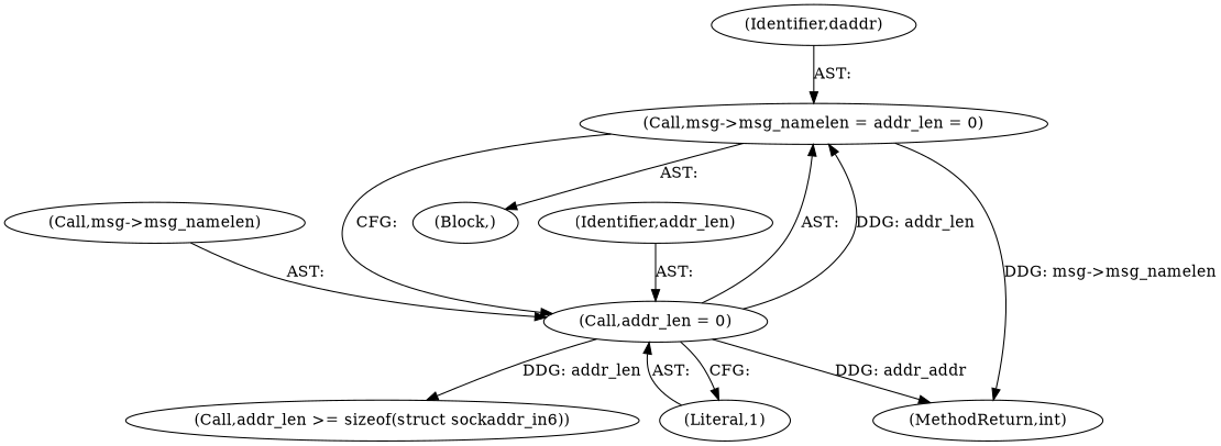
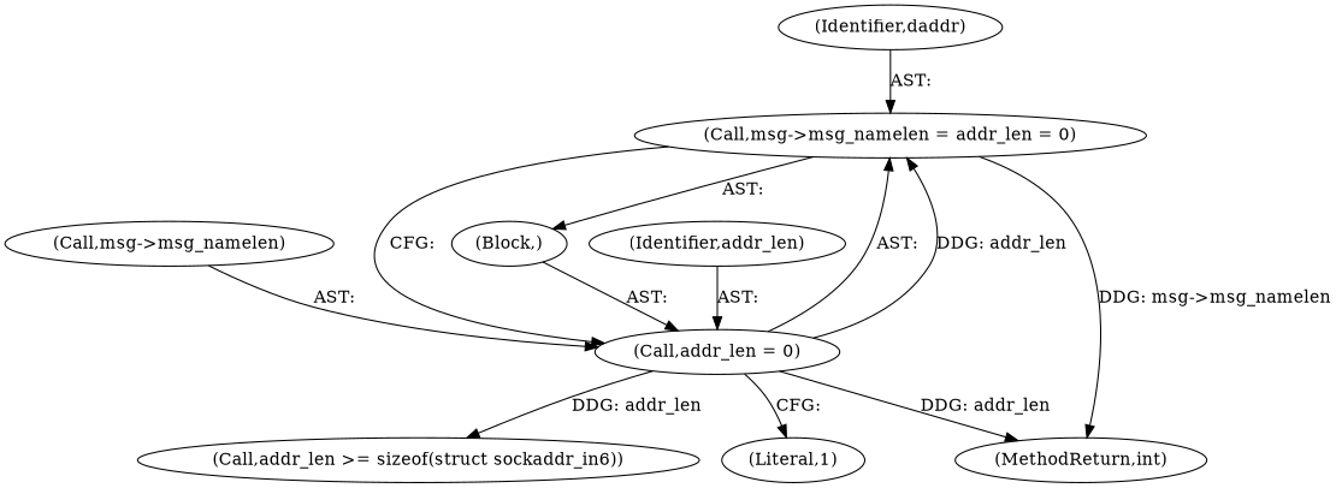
  digraph {
    n1 [label="(Call,msg->msg_namelen = addr_len = 0)"]
    n2 [label="(Call,addr_len = 0)"]
    n3 [label="(Block,)"]
    n4 [label="(MethodReturn,int)"]
    n5 [label="(Call,addr_len >= sizeof(struct sockaddr_in6))"]
    n6 [label="(Literal,1)"]
    n7 [label="(Identifier,addr_len)"]
    n8 [label="(Call,msg->msg_namelen)"]
    n9 [label="(Identifier,daddr)"]
    n1 -> n2 [label="CFG: "]
    n1 -> n3 [label="AST: "]
    n1 -> n4 [label="DDG: msg->msg_namelen"]
    n2 -> n1 [label="AST: "]
    n2 -> n1 [label="DDG: addr_len"]
-   n2 -> n4 [label="DDG: addr_addr"]
+   n2 -> n4 [label="DDG: addr_len"]
    n2 -> n5 [label="DDG: addr_len"]
    n2 -> n6 [label="CFG: "]
-   n6 -> n2 [label="AST: "]
+   n3 -> n2 [label="AST: "]
    n7 -> n2 [label="AST: "]
    n8 -> n2 [label="AST: "]
    n9 -> n1 [label="AST: "]
  }
